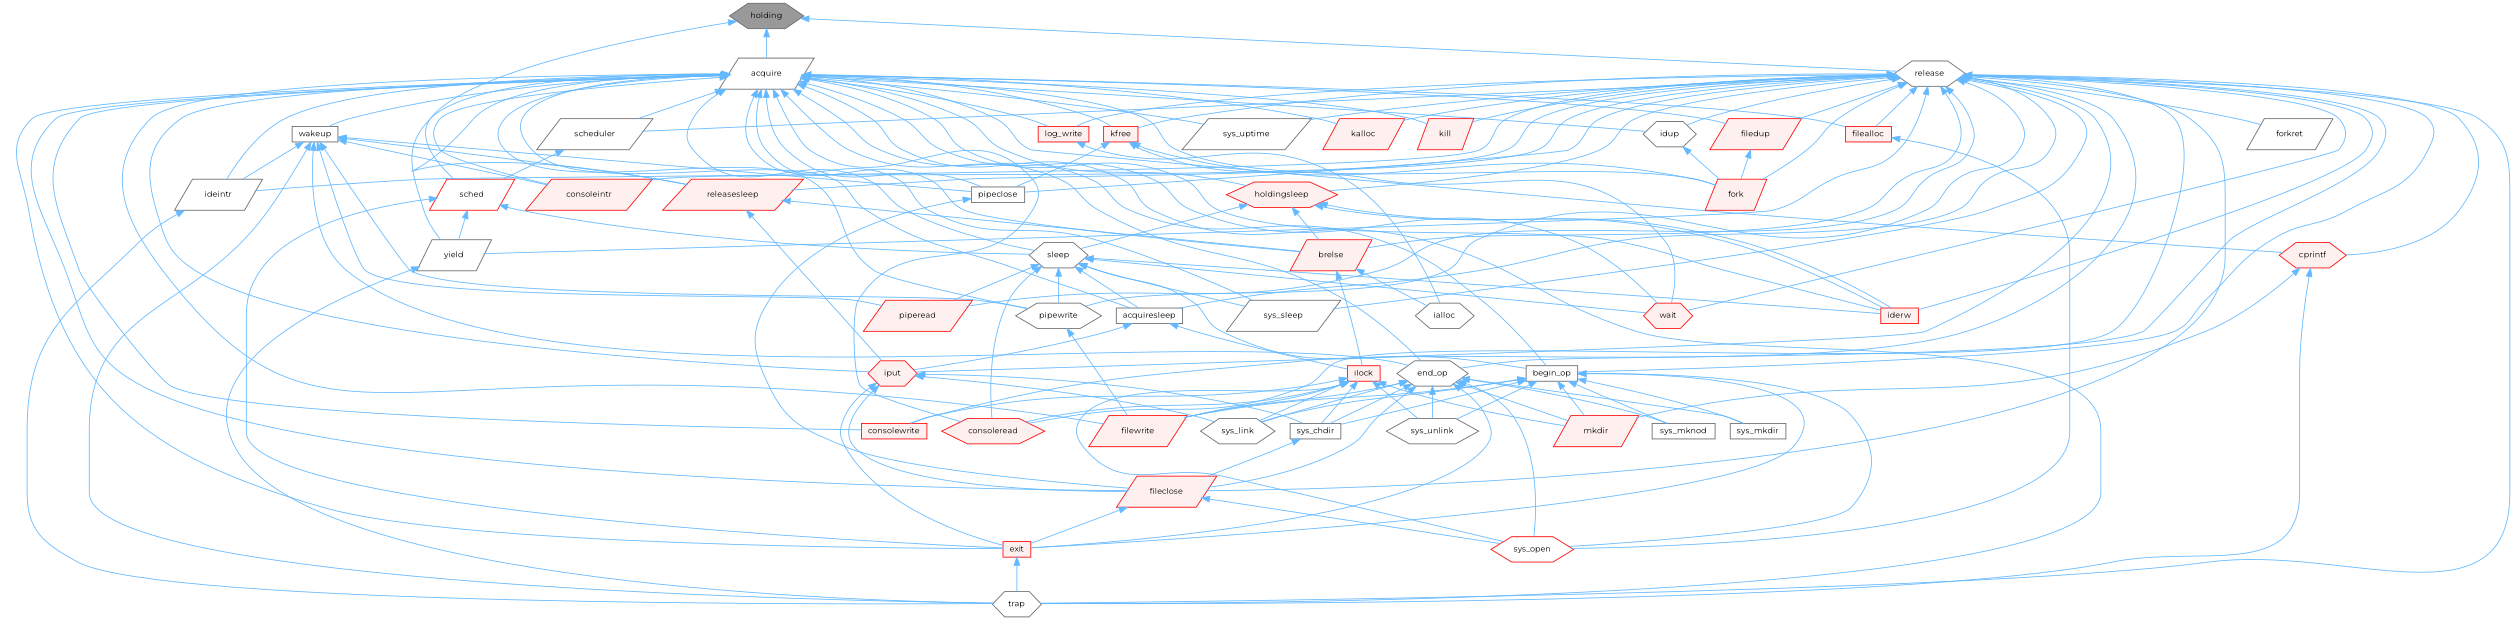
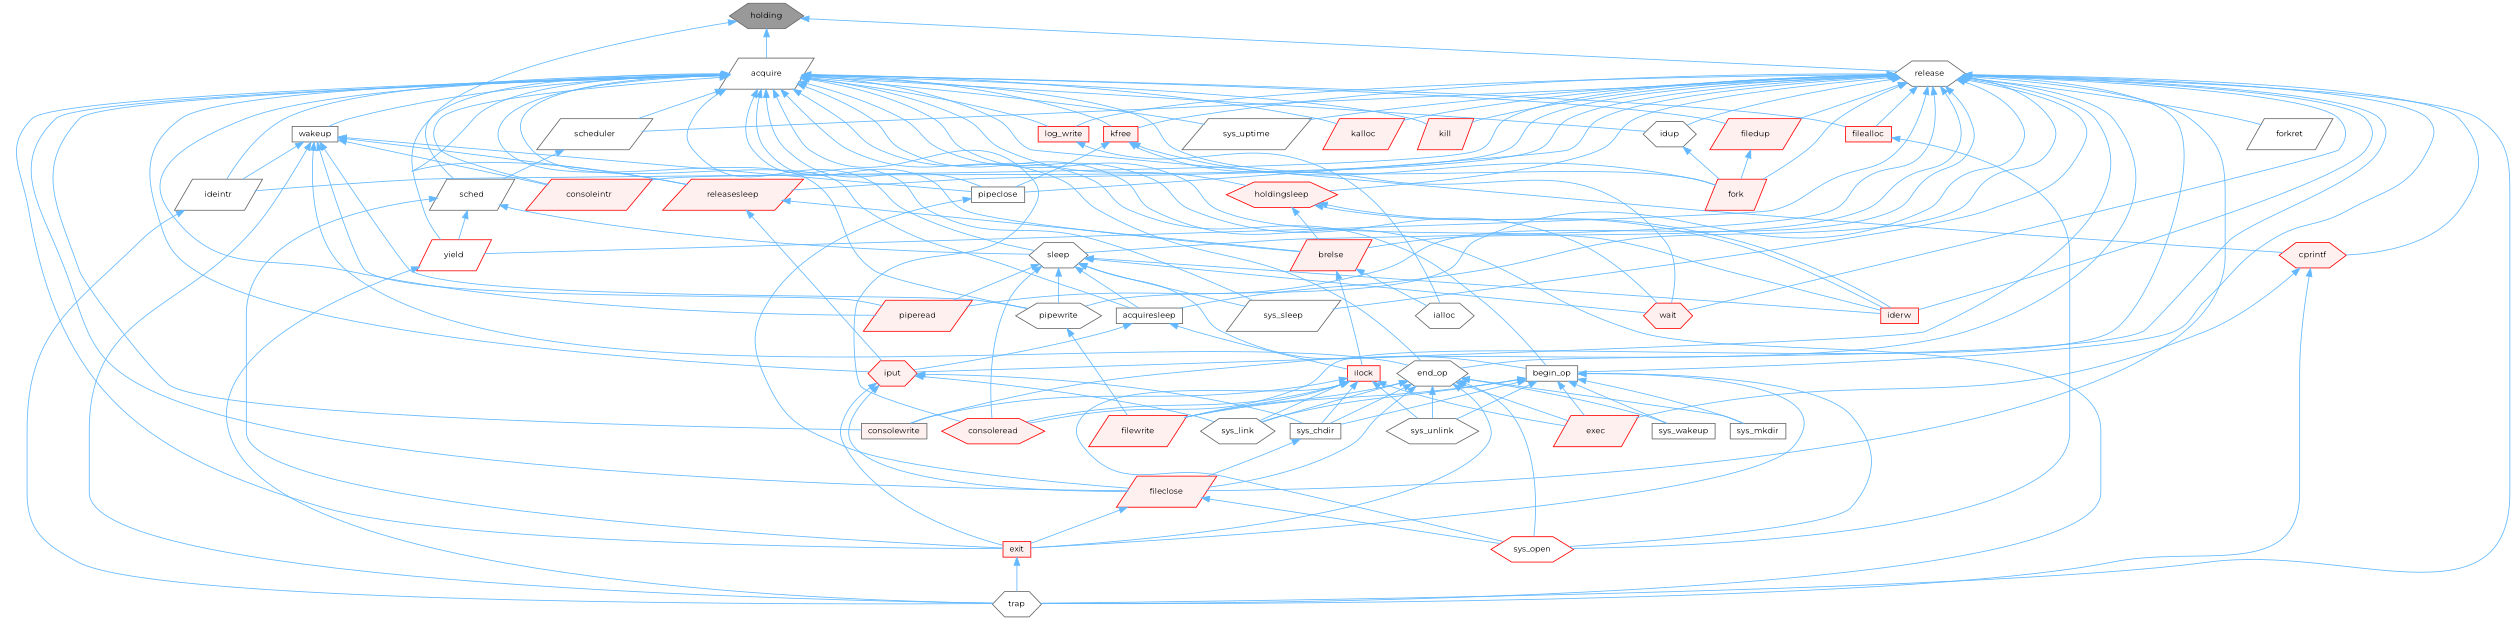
  digraph {
    fontname=Montserrat
    rankdir=TB
    node [color=grey40 fillcolor=white fontname=Montserrat fontsize=10 shape=parallelogram style=filled]
    edge [color=steelblue1 dir=back fontname=Montserrat fontsize=10 labelfontname=Helvetica labelfontsize=10 style=solid]
    n1 [color=gray40 fillcolor=grey60 fontcolor=black height=0.2 label=holding shape=hexagon width=0.4]
    n2 [height=0.2 label=acquire width=0.4]
-   n3 [color=red height=0.2 label=sched width=0.4]
+   n3 [height=0.2 label=sched width=0.4]
    n4 [height=0.2 label=release shape=hexagon width=0.4]
    n5 [height=0.2 label=acquiresleep shape=box width=0.4]
    n6 [color=red fillcolor="#FFF0F0" height=0.2 label=consoleread shape=hexagon width=0.4]
-   n7 [color=red fillcolor="#FFF0F0" height=0.2 label=consolewrite shape=box width=0.4]
+   n7 [fillcolor="#FFF0F0" height=0.2 label=consolewrite shape=box width=0.4]
    n8 [color=red fillcolor="#FFF0F0" height=0.2 label=iput shape=hexagon width=0.4]
    n9 [color=red fillcolor="#FFF0F0" height=0.2 label=exit shape=box width=0.4]
    n10 [height=0.2 label=trap shape=hexagon width=0.4]
    n11 [color=red fillcolor="#FFF0F0" height=0.2 label=fileclose width=0.4]
    n12 [height=0.2 label=begin_op shape=box width=0.4]
    n13 [color=red fillcolor="#FFF0F0" height=0.2 label=brelse width=0.4]
    n14 [color=red fillcolor="#FFF0F0" height=0.2 label=consoleintr width=0.4]
    n15 [color=red fillcolor="#FFF0F0" height=0.2 label=cprintf shape=hexagon width=0.4]
    n16 [height=0.2 label=end_op shape=hexagon width=0.4]
    n17 [color=red fillcolor="#FFF0F0" height=0.2 label=filealloc shape=box width=0.4]
    n18 [color=red fillcolor="#FFF0F0" height=0.2 label=filedup width=0.4]
    n19 [color=red fillcolor="#FFF0F0" height=0.2 label=fork width=0.4]
    n20 [color=red fillcolor="#FFF0F0" height=0.2 label=holdingsleep shape=hexagon width=0.4]
    n21 [color=red fillcolor="#FFF0F0" height=0.2 label=iderw shape=box width=0.4]
    n22 [height=0.2 label=ideintr width=0.4]
    n23 [height=0.2 label=idup shape=hexagon width=0.4]
    n24 [color=red fillcolor="#FFF0F0" height=0.2 label=kalloc width=0.4]
    n25 [color=red fillcolor="#FFF0F0" height=0.2 label=kfree shape=box width=0.4]
    n26 [height=0.2 label=pipeclose shape=box width=0.4]
    n27 [color=red fillcolor="#FFF0F0" height=0.2 label=wait shape=hexagon width=0.4]
    n28 [color=red fillcolor="#FFF0F0" height=0.2 label=kill width=0.4]
    n29 [color=red fillcolor="#FFF0F0" height=0.2 label=log_write shape=box width=0.4]
    n30 [color=red fillcolor="#FFF0F0" height=0.2 label=piperead width=0.4]
    n31 [height=0.2 label=pipewrite shape=hexagon width=0.4]
    n32 [color=red fillcolor="#FFF0F0" height=0.2 label=releasesleep width=0.4]
    n33 [height=0.2 label=scheduler width=0.4]
    n34 [height=0.2 label=sleep shape=hexagon width=0.4]
    n35 [height=0.2 label=sys_sleep width=0.4]
-   n36 [height=0.2 label=yield width=0.4]
+   n36 [color=red height=0.2 label=yield width=0.4]
    n37 [height=0.2 label=sys_uptime width=0.4]
    n38 [height=0.2 label=wakeup shape=box width=0.4]
    n39 [height=0.2 label=forkret width=0.4]
    n40 [color=red fillcolor="#FFF0F0" height=0.2 label=ilock shape=box width=0.4]
    n41 [height=0.2 label=sys_chdir shape=box width=0.4]
    n42 [height=0.2 label=sys_link shape=hexagon width=0.4]
    n43 [color=red height=0.2 label=sys_open shape=hexagon width=0.4]
-   n44 [color=red fillcolor="#FFF0F0" height=0.2 label=mkdir width=0.4]
+   n44 [color=red fillcolor="#FFF0F0" height=0.2 label=exec width=0.4]
    n45 [color=red fillcolor="#FFF0F0" height=0.2 label=filewrite width=0.4]
    n46 [height=0.2 label=sys_unlink shape=hexagon width=0.4]
    n47 [height=0.2 label=sys_mkdir shape=box width=0.4]
-   n48 [height=0.2 label=sys_mknod shape=box width=0.4]
+   n48 [height=0.2 label=sys_wakeup shape=box width=0.4]
    n49 [height=0.2 label=ialloc shape=hexagon width=0.4]
    n1 -> n2
    n1 -> n3
    n1 -> n4
    n2 -> n5
    n2 -> n6
    n2 -> n7
    n2 -> n8
    n2 -> n9
    n2 -> n10
    n2 -> n11
    n2 -> n12
    n2 -> n13
    n2 -> n14
    n2 -> n15
    n2 -> n16
    n2 -> n17
    n2 -> n18
    n2 -> n19
    n2 -> n20
    n2 -> n21
    n2 -> n22
    n2 -> n23
    n2 -> n24
    n2 -> n25
    n2 -> n26
    n2 -> n27
    n2 -> n28
    n2 -> n29
-   n2 -> n45
+   n2 -> n30
    n2 -> n31
    n2 -> n32
    n2 -> n33
    n2 -> n34
    n2 -> n35
    n2 -> n36
    n2 -> n37
    n2 -> n38
    n3 -> n9
    n3 -> n34
    n3 -> n36
    n4 -> n5
    n4 -> n6
    n4 -> n7
    n4 -> n8
    n4 -> n10
    n4 -> n11
    n4 -> n12
    n4 -> n13
    n4 -> n14
    n4 -> n15
    n4 -> n16
    n4 -> n17
    n4 -> n18
    n4 -> n19
    n4 -> n20
    n4 -> n21
    n4 -> n22
    n4 -> n23
    n4 -> n24
    n4 -> n25
    n4 -> n26
    n4 -> n27
    n4 -> n28
    n4 -> n29
    n4 -> n30
    n4 -> n31
    n4 -> n32
    n4 -> n33
-   n20 -> n34
+   n4 -> n34
    n4 -> n35
    n4 -> n36
    n4 -> n37
    n4 -> n39
    n5 -> n8
    n5 -> n40
    n8 -> n9
    n8 -> n11
    n8 -> n41
    n8 -> n42
    n9 -> n10
    n11 -> n9
    n11 -> n43
    n12 -> n9
    n12 -> n41
    n12 -> n42
    n12 -> n43
    n12 -> n44
    n12 -> n45
    n12 -> n46
    n12 -> n47
    n12 -> n48
    n13 -> n40
    n13 -> n49
    n15 -> n10
    n15 -> n44
    n16 -> n9
    n16 -> n11
    n16 -> n41
    n16 -> n42
    n16 -> n43
    n16 -> n44
    n16 -> n45
    n16 -> n46
    n16 -> n47
    n16 -> n48
    n17 -> n43
    n18 -> n19
    n20 -> n13
    n20 -> n21
    n20 -> n21
    n22 -> n10
    n23 -> n19
    n25 -> n19
    n25 -> n26
    n25 -> n27
    n26 -> n11
    n29 -> n49
    n31 -> n45
    n32 -> n8
    n32 -> n13
    n33 -> n3
    n34 -> n5
    n34 -> n6
    n34 -> n12
    n34 -> n21
    n34 -> n27
    n34 -> n30
    n34 -> n31
    n34 -> n35
    n36 -> n10
    n38 -> n10
    n38 -> n14
    n38 -> n16
    n38 -> n22
    n38 -> n26
    n38 -> n30
    n38 -> n31
    n38 -> n32
    n40 -> n6
    n40 -> n7
    n40 -> n41
    n40 -> n42
    n40 -> n43
    n40 -> n44
    n40 -> n45
    n40 -> n46
    n41 -> n11
  }
